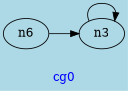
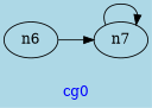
  digraph {
    bgcolor=lightblue
    fontcolor=blue
    label=cg0
    rankdir=LR
    n6
-   n7 [label=n3]
+   n7
    n6 -> n7
    n7 -> n7
  }
